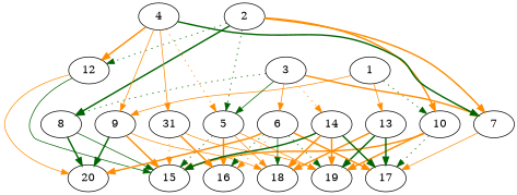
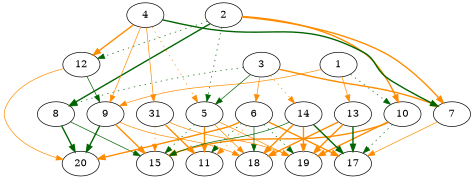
  digraph {
    node [alpha=0.14]
    edge [color=darkorange style=bold]
    1 [alpha=0.01 expect_size=12647424]
    9 [alpha=0.12 expect_size=20869120]
    10 [alpha=0.09 expect_size=32163840]
    13 [alpha=0.09 expect_size=27056128]
    15 [alpha=0.02 expect_size=44131328]
    18 [alpha=0.02 expect_size=43202560]
    20 [alpha=0.04 expect_size=8820736]
    19 [alpha=0.13 expect_size=27117568]
    17 [alpha=0.04 expect_size=11079680]
    2 [alpha=0.20 expect_size=44482560]
    5 [alpha=0.11 expect_size=51848192]
    7 [expect_size=24770560]
    8 [alpha=0.13 expect_size=22946816]
    12 [alpha=0.08 expect_size=27270144]
-   16 [alpha=0.03 expect_size=21869568]
+   16 [alpha=0.03 expect_size=21869568 label=11]
    3 [expect_size=9035776]
    6 [alpha=0.15 expect_size=22692864]
    14 [alpha=0.01 expect_size=12213248]
    4 [expect_size=42821632]
    n20 [alpha=0.16 expect_size=25453568 label=31]
    1 -> 9 [style=solid]
    1 -> 10 [color=darkgreen style=dotted]
    1 -> 13 [style=solid]
    9 -> 15
    9 -> 18 [style=solid]
    9 -> 20 [color=darkgreen]
    10 -> 15
    10 -> 19
    10 -> 17 [color=darkgreen style=dotted]
    13 -> 18
-   13 -> 19 [color=darkgreen]
+   13 -> 19
    13 -> 17 [color=darkgreen]
    2 -> 10
    2 -> 5 [color=darkgreen style=dotted]
    2 -> 7
    2 -> 8 [color=darkgreen]
    2 -> 12 [color=darkgreen style=dotted]
    5 -> 15 [color=darkgreen style=dotted]
    5 -> 18 [style=solid]
    5 -> 19 [style=solid]
    5 -> 16
    7 -> 17 [style=solid]
    8 -> 15 [color=darkgreen style=solid]
    8 -> 20 [color=darkgreen]
-   12 -> 15 [color=darkgreen style=solid]
+   12 -> 9 [color=darkgreen style=solid]
    12 -> 20 [style=solid]
    3 -> 5 [color=darkgreen style=solid]
    3 -> 7
    3 -> 8 [color=darkgreen style=dotted]
    3 -> 6 [style=solid]
    3 -> 14 [style=dotted]
    6 -> 18 [color=darkgreen style=solid]
    6 -> 20
    6 -> 19 [color=darkgreen style=dotted]
    6 -> 17
    6 -> 16 [color=darkgreen style=dotted]
    6 -> 16 [style=dotted]
-   14 -> 15 [color=darkgreen]
+   14 -> 15 [color=darkgreen style=solid]
    14 -> 18
    14 -> 19
    14 -> 17 [color=darkgreen]
    4 -> 9 [style=solid]
    4 -> 5 [style=dotted]
    4 -> 7 [color=darkgreen]
    4 -> 12
    4 -> n20 [style=solid]
    n20 -> 15 [style=dotted]
    n20 -> 19 [style=solid]
    n20 -> 16
  }
